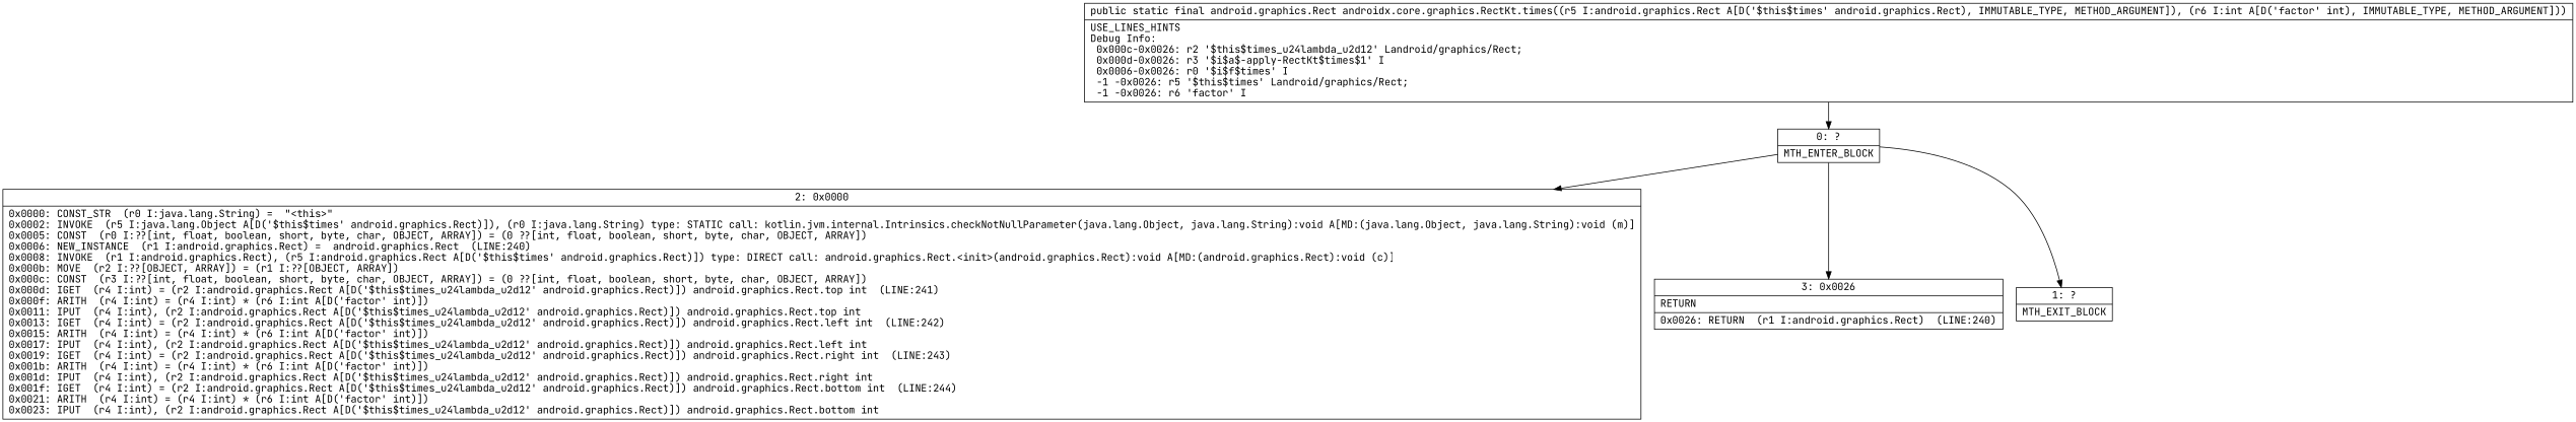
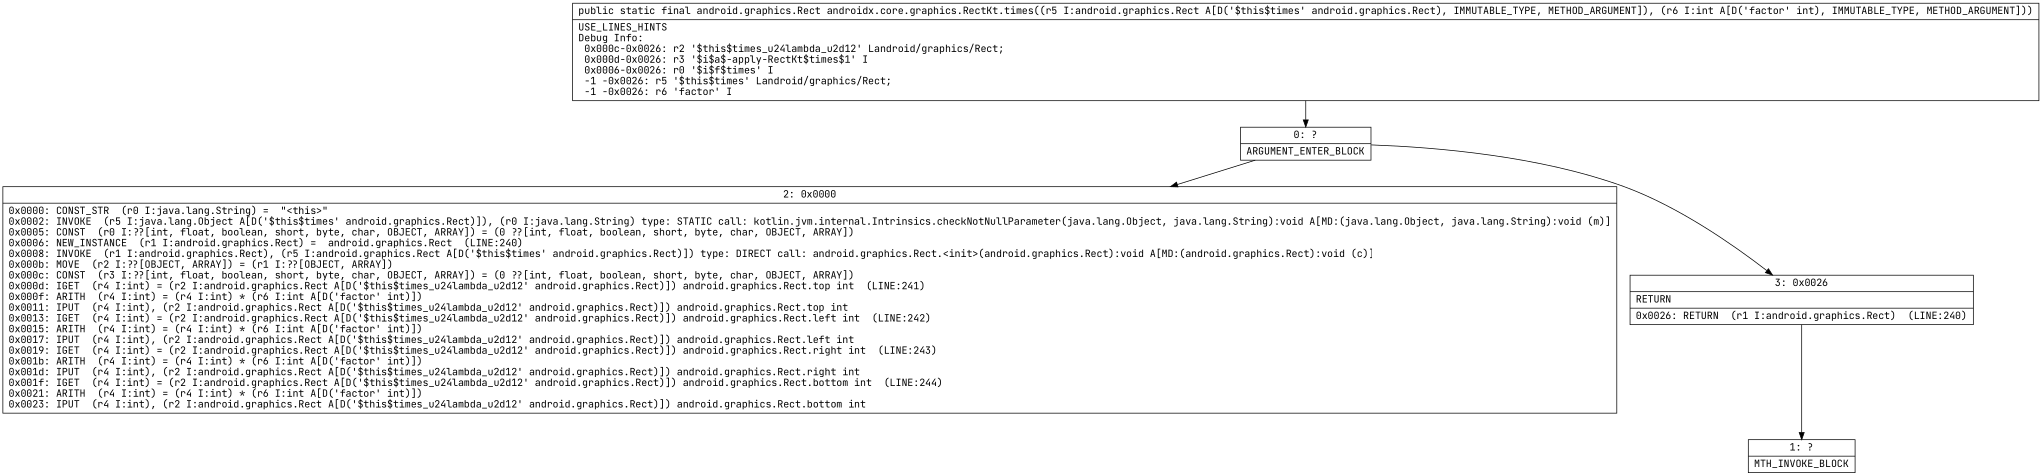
  digraph {
    fontname="JetBrains Mono"
    node [fontname="JetBrains Mono" shape=record]
    edge [fontname="JetBrains Mono"]
-   n1 [label="{0\:\ ?|MTH_ENTER_BLOCK\l}"]
+   n1 [label="{0\:\ ?|ARGUMENT_ENTER_BLOCK\l}"]
    n2 [label="{2\:\ 0x0000|0x0000: CONST_STR  (r0 I:java.lang.String) =  \"\<this\>\" \l0x0002: INVOKE  (r5 I:java.lang.Object A[D('$this$times' android.graphics.Rect)]), (r0 I:java.lang.String) type: STATIC call: kotlin.jvm.internal.Intrinsics.checkNotNullParameter(java.lang.Object, java.lang.String):void A[MD:(java.lang.Object, java.lang.String):void (m)]\l0x0005: CONST  (r0 I:??[int, float, boolean, short, byte, char, OBJECT, ARRAY]) = (0 ??[int, float, boolean, short, byte, char, OBJECT, ARRAY]) \l0x0006: NEW_INSTANCE  (r1 I:android.graphics.Rect) =  android.graphics.Rect  (LINE:240)\l0x0008: INVOKE  (r1 I:android.graphics.Rect), (r5 I:android.graphics.Rect A[D('$this$times' android.graphics.Rect)]) type: DIRECT call: android.graphics.Rect.\<init\>(android.graphics.Rect):void A[MD:(android.graphics.Rect):void (c)]\l0x000b: MOVE  (r2 I:??[OBJECT, ARRAY]) = (r1 I:??[OBJECT, ARRAY]) \l0x000c: CONST  (r3 I:??[int, float, boolean, short, byte, char, OBJECT, ARRAY]) = (0 ??[int, float, boolean, short, byte, char, OBJECT, ARRAY]) \l0x000d: IGET  (r4 I:int) = (r2 I:android.graphics.Rect A[D('$this$times_u24lambda_u2d12' android.graphics.Rect)]) android.graphics.Rect.top int  (LINE:241)\l0x000f: ARITH  (r4 I:int) = (r4 I:int) * (r6 I:int A[D('factor' int)]) \l0x0011: IPUT  (r4 I:int), (r2 I:android.graphics.Rect A[D('$this$times_u24lambda_u2d12' android.graphics.Rect)]) android.graphics.Rect.top int \l0x0013: IGET  (r4 I:int) = (r2 I:android.graphics.Rect A[D('$this$times_u24lambda_u2d12' android.graphics.Rect)]) android.graphics.Rect.left int  (LINE:242)\l0x0015: ARITH  (r4 I:int) = (r4 I:int) * (r6 I:int A[D('factor' int)]) \l0x0017: IPUT  (r4 I:int), (r2 I:android.graphics.Rect A[D('$this$times_u24lambda_u2d12' android.graphics.Rect)]) android.graphics.Rect.left int \l0x0019: IGET  (r4 I:int) = (r2 I:android.graphics.Rect A[D('$this$times_u24lambda_u2d12' android.graphics.Rect)]) android.graphics.Rect.right int  (LINE:243)\l0x001b: ARITH  (r4 I:int) = (r4 I:int) * (r6 I:int A[D('factor' int)]) \l0x001d: IPUT  (r4 I:int), (r2 I:android.graphics.Rect A[D('$this$times_u24lambda_u2d12' android.graphics.Rect)]) android.graphics.Rect.right int \l0x001f: IGET  (r4 I:int) = (r2 I:android.graphics.Rect A[D('$this$times_u24lambda_u2d12' android.graphics.Rect)]) android.graphics.Rect.bottom int  (LINE:244)\l0x0021: ARITH  (r4 I:int) = (r4 I:int) * (r6 I:int A[D('factor' int)]) \l0x0023: IPUT  (r4 I:int), (r2 I:android.graphics.Rect A[D('$this$times_u24lambda_u2d12' android.graphics.Rect)]) android.graphics.Rect.bottom int \l}"]
    n3 [label="{3\:\ 0x0026|RETURN\l|0x0026: RETURN  (r1 I:android.graphics.Rect)  (LINE:240)\l}"]
-   n4 [label="{1\:\ ?|MTH_EXIT_BLOCK\l}"]
+   n4 [label="{1\:\ ?|MTH_INVOKE_BLOCK\l}"]
    n5 [label="{public static final android.graphics.Rect androidx.core.graphics.RectKt.times((r5 I:android.graphics.Rect A[D('$this$times' android.graphics.Rect), IMMUTABLE_TYPE, METHOD_ARGUMENT]), (r6 I:int A[D('factor' int), IMMUTABLE_TYPE, METHOD_ARGUMENT]))  | USE_LINES_HINTS\lDebug Info:\l  0x000c\-0x0026: r2 '$this$times_u24lambda_u2d12' Landroid\/graphics\/Rect;\l  0x000d\-0x0026: r3 '$i$a$\-apply\-RectKt$times$1' I\l  0x0006\-0x0026: r0 '$i$f$times' I\l  \-1 \-0x0026: r5 '$this$times' Landroid\/graphics\/Rect;\l  \-1 \-0x0026: r6 'factor' I\l}"]
    n1 -> n2
    n1 -> n3
-   n1 -> n4
+   n3 -> n4
    n5 -> n1
  }
